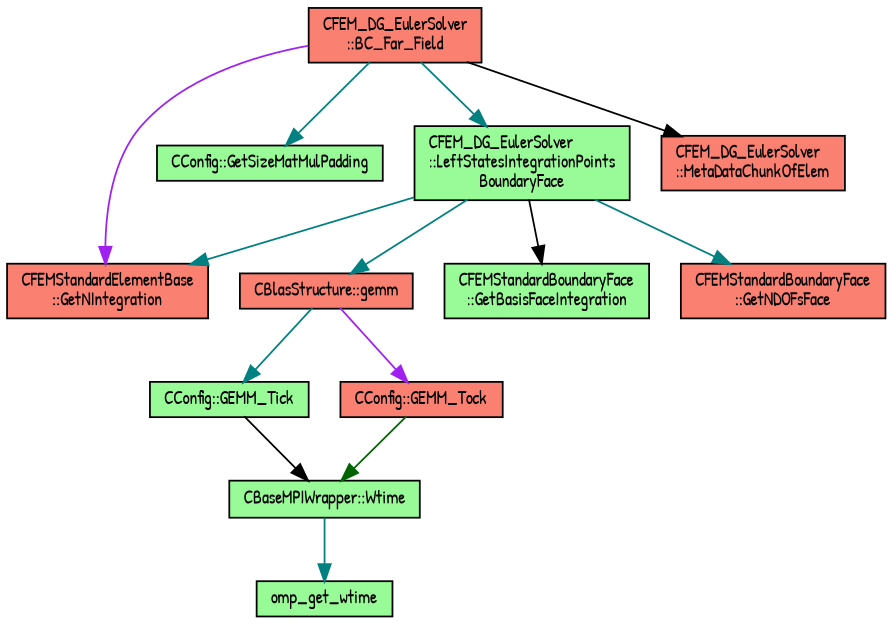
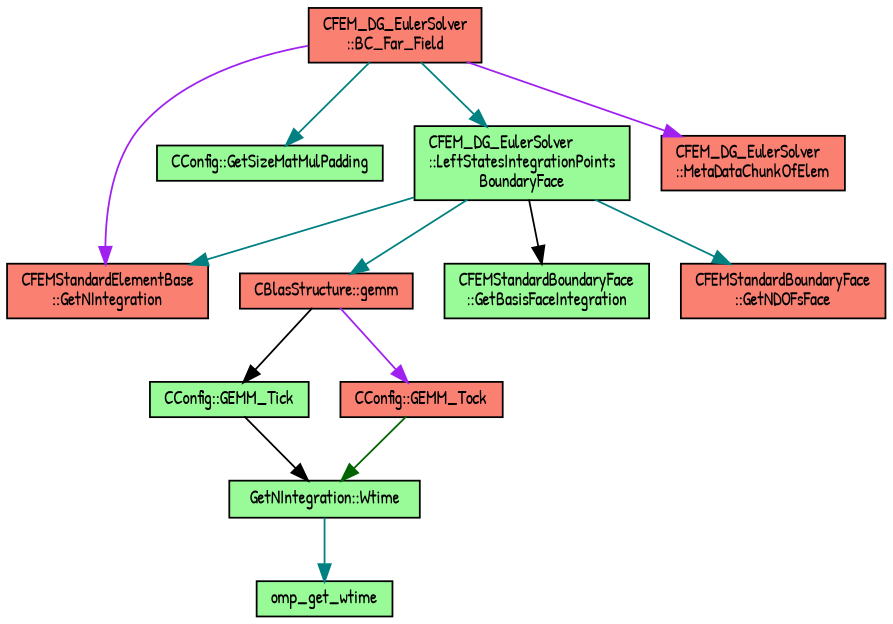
  digraph {
    fontname="Patrick Hand"
    rankdir=TB
    node [color=black fillcolor=salmon fontname="Patrick Hand" fontsize=10 shape=record style=filled]
    edge [color=teal fontname="Patrick Hand" fontsize=10 labelfontname=Helvetica labelfontsize=10 style=solid]
    n1 [fontcolor=black height=0.2 label="CFEM_DG_EulerSolver\l::BC_Far_Field" width=0.4]
    n2 [height=0.2 label="CFEMStandardElementBase\l::GetNIntegration" width=0.4]
    n3 [fillcolor=palegreen height=0.2 label="CConfig::GetSizeMatMulPadding" width=0.4]
    n4 [fillcolor=palegreen height=0.2 label="CFEM_DG_EulerSolver\l::LeftStatesIntegrationPoints\lBoundaryFace" width=0.4]
    n5 [height=0.2 label="CFEM_DG_EulerSolver\l::MetaDataChunkOfElem" width=0.4]
    n6 [height=0.2 label="CBlasStructure::gemm" width=0.4]
    n7 [fillcolor=palegreen height=0.2 label="CFEMStandardBoundaryFace\l::GetBasisFaceIntegration" width=0.4]
    n8 [height=0.2 label="CFEMStandardBoundaryFace\l::GetNDOFsFace" width=0.4]
    n9 [fillcolor=palegreen height=0.2 label="CConfig::GEMM_Tick" width=0.4]
    n10 [height=0.2 label="CConfig::GEMM_Tock" width=0.4]
-   n11 [fillcolor=palegreen height=0.2 label="CBaseMPIWrapper::Wtime" width=0.4]
+   n11 [fillcolor=palegreen height=0.2 label="GetNIntegration::Wtime" width=0.4]
    n12 [fillcolor=palegreen height=0.2 label=omp_get_wtime width=0.4]
    n1 -> n2 [color=purple]
    n1 -> n3
    n1 -> n4
-   n1 -> n5 [color=black]
+   n1 -> n5 [color=purple]
    n4 -> n2
    n4 -> n6
    n4 -> n7 [color=black]
    n4 -> n8
-   n6 -> n9
+   n6 -> n9 [color=black]
    n6 -> n10 [color=purple]
    n9 -> n11 [color=black]
    n10 -> n11 [color=darkgreen]
    n11 -> n12
  }
